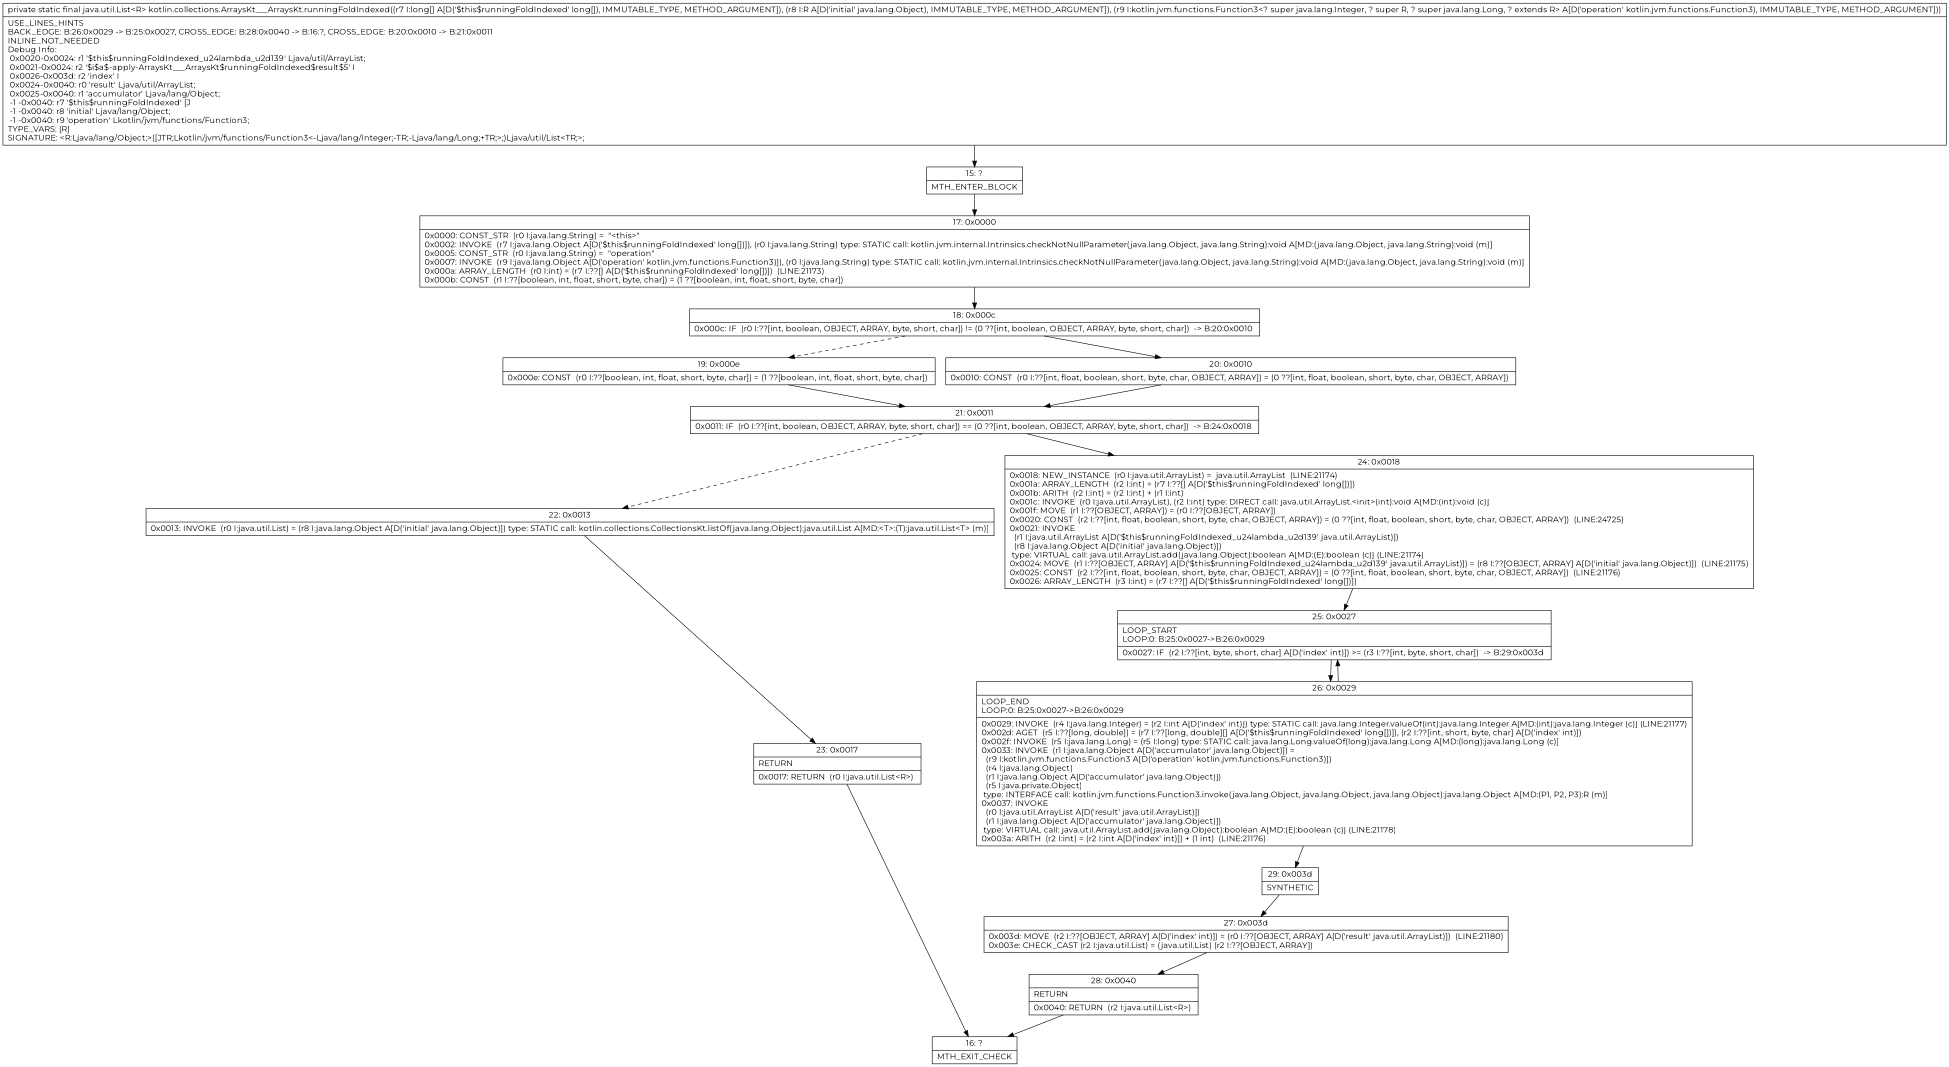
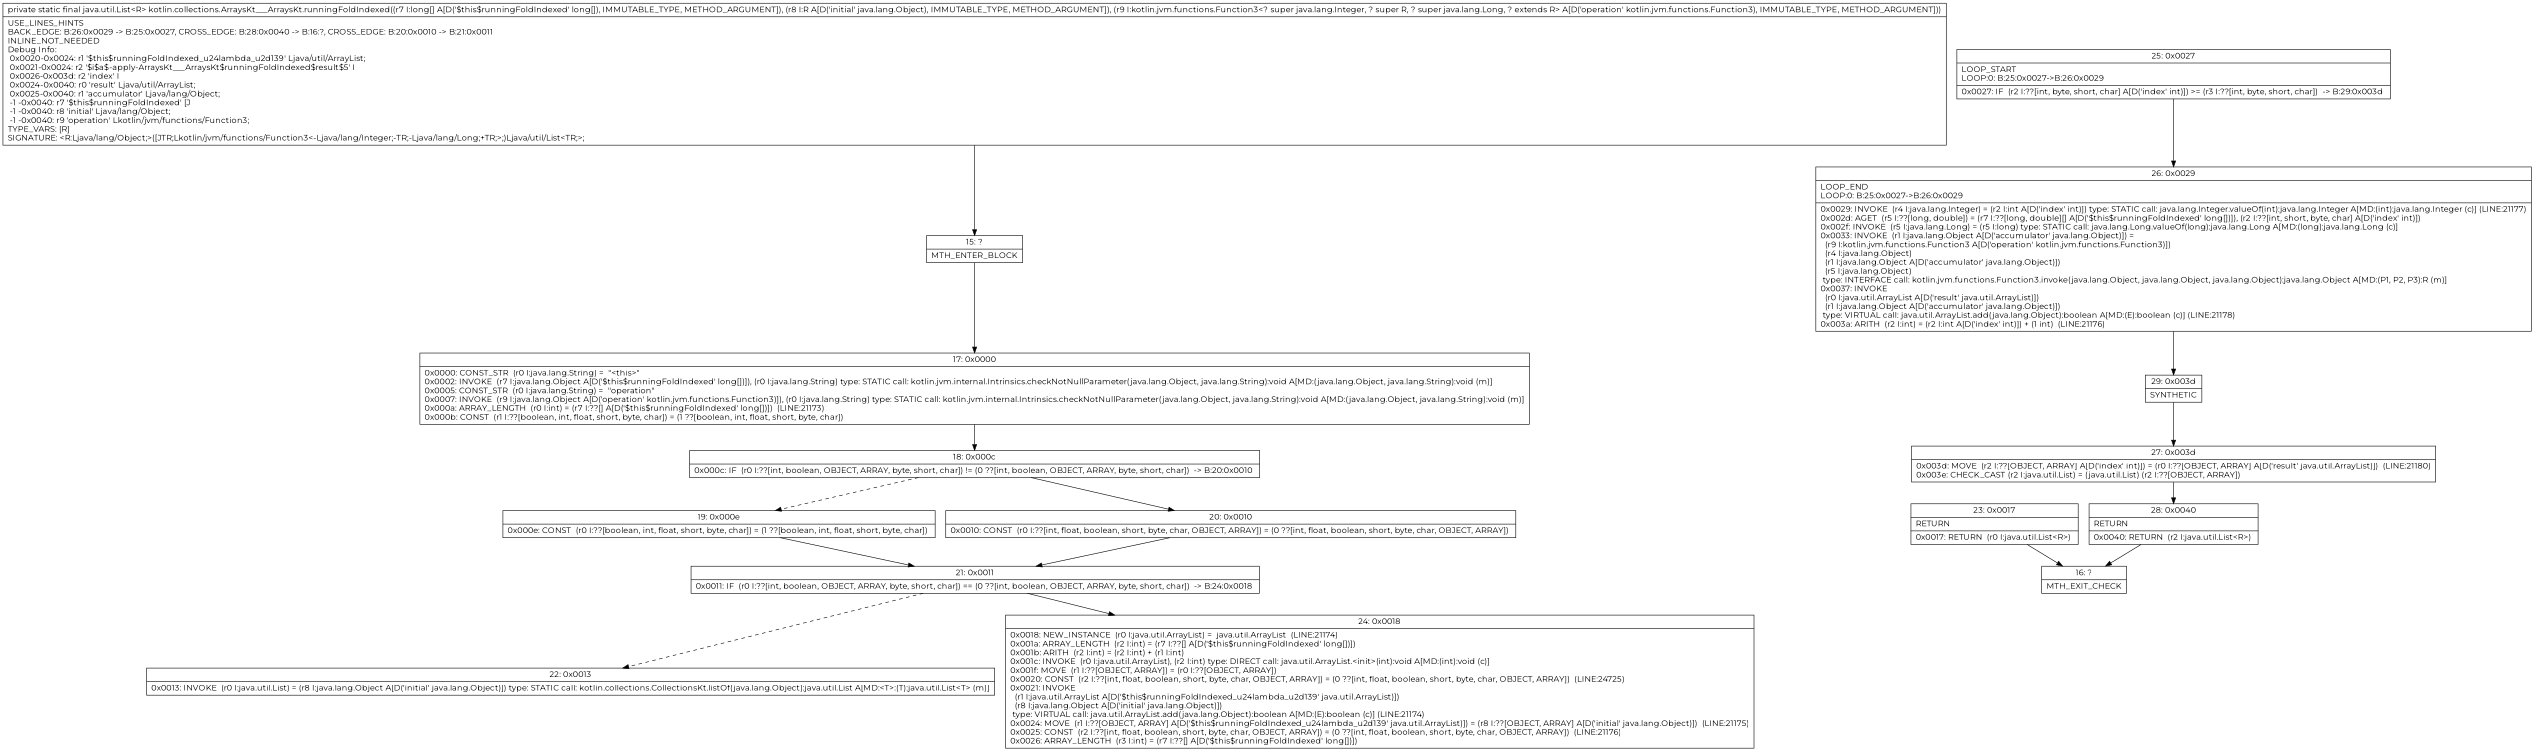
  digraph {
    fontname=Montserrat
    node [fontname=Montserrat shape=record]
    edge [fontname=Montserrat]
    n1 [label="{15\:\ ?|MTH_ENTER_BLOCK\l}"]
    n2 [label="{17\:\ 0x0000|0x0000: CONST_STR  (r0 I:java.lang.String) =  \"\<this\>\" \l0x0002: INVOKE  (r7 I:java.lang.Object A[D('$this$runningFoldIndexed' long[])]), (r0 I:java.lang.String) type: STATIC call: kotlin.jvm.internal.Intrinsics.checkNotNullParameter(java.lang.Object, java.lang.String):void A[MD:(java.lang.Object, java.lang.String):void (m)]\l0x0005: CONST_STR  (r0 I:java.lang.String) =  \"operation\" \l0x0007: INVOKE  (r9 I:java.lang.Object A[D('operation' kotlin.jvm.functions.Function3)]), (r0 I:java.lang.String) type: STATIC call: kotlin.jvm.internal.Intrinsics.checkNotNullParameter(java.lang.Object, java.lang.String):void A[MD:(java.lang.Object, java.lang.String):void (m)]\l0x000a: ARRAY_LENGTH  (r0 I:int) = (r7 I:??[] A[D('$this$runningFoldIndexed' long[])])  (LINE:21173)\l0x000b: CONST  (r1 I:??[boolean, int, float, short, byte, char]) = (1 ??[boolean, int, float, short, byte, char]) \l}"]
    n3 [label="{18\:\ 0x000c|0x000c: IF  (r0 I:??[int, boolean, OBJECT, ARRAY, byte, short, char]) != (0 ??[int, boolean, OBJECT, ARRAY, byte, short, char])  \-\> B:20:0x0010 \l}"]
    n4 [label="{19\:\ 0x000e|0x000e: CONST  (r0 I:??[boolean, int, float, short, byte, char]) = (1 ??[boolean, int, float, short, byte, char]) \l}"]
    n5 [label="{20\:\ 0x0010|0x0010: CONST  (r0 I:??[int, float, boolean, short, byte, char, OBJECT, ARRAY]) = (0 ??[int, float, boolean, short, byte, char, OBJECT, ARRAY]) \l}"]
    n6 [label="{21\:\ 0x0011|0x0011: IF  (r0 I:??[int, boolean, OBJECT, ARRAY, byte, short, char]) == (0 ??[int, boolean, OBJECT, ARRAY, byte, short, char])  \-\> B:24:0x0018 \l}"]
    n7 [label="{22\:\ 0x0013|0x0013: INVOKE  (r0 I:java.util.List) = (r8 I:java.lang.Object A[D('initial' java.lang.Object)]) type: STATIC call: kotlin.collections.CollectionsKt.listOf(java.lang.Object):java.util.List A[MD:\<T\>:(T):java.util.List\<T\> (m)]\l}"]
    n8 [label="{24\:\ 0x0018|0x0018: NEW_INSTANCE  (r0 I:java.util.ArrayList) =  java.util.ArrayList  (LINE:21174)\l0x001a: ARRAY_LENGTH  (r2 I:int) = (r7 I:??[] A[D('$this$runningFoldIndexed' long[])]) \l0x001b: ARITH  (r2 I:int) = (r2 I:int) + (r1 I:int) \l0x001c: INVOKE  (r0 I:java.util.ArrayList), (r2 I:int) type: DIRECT call: java.util.ArrayList.\<init\>(int):void A[MD:(int):void (c)]\l0x001f: MOVE  (r1 I:??[OBJECT, ARRAY]) = (r0 I:??[OBJECT, ARRAY]) \l0x0020: CONST  (r2 I:??[int, float, boolean, short, byte, char, OBJECT, ARRAY]) = (0 ??[int, float, boolean, short, byte, char, OBJECT, ARRAY])  (LINE:24725)\l0x0021: INVOKE  \l  (r1 I:java.util.ArrayList A[D('$this$runningFoldIndexed_u24lambda_u2d139' java.util.ArrayList)])\l  (r8 I:java.lang.Object A[D('initial' java.lang.Object)])\l type: VIRTUAL call: java.util.ArrayList.add(java.lang.Object):boolean A[MD:(E):boolean (c)] (LINE:21174)\l0x0024: MOVE  (r1 I:??[OBJECT, ARRAY] A[D('$this$runningFoldIndexed_u24lambda_u2d139' java.util.ArrayList)]) = (r8 I:??[OBJECT, ARRAY] A[D('initial' java.lang.Object)])  (LINE:21175)\l0x0025: CONST  (r2 I:??[int, float, boolean, short, byte, char, OBJECT, ARRAY]) = (0 ??[int, float, boolean, short, byte, char, OBJECT, ARRAY])  (LINE:21176)\l0x0026: ARRAY_LENGTH  (r3 I:int) = (r7 I:??[] A[D('$this$runningFoldIndexed' long[])]) \l}"]
    n9 [label="{23\:\ 0x0017|RETURN\l|0x0017: RETURN  (r0 I:java.util.List\<R\>) \l}"]
    n10 [label="{25\:\ 0x0027|LOOP_START\lLOOP:0: B:25:0x0027\-\>B:26:0x0029\l|0x0027: IF  (r2 I:??[int, byte, short, char] A[D('index' int)]) \>= (r3 I:??[int, byte, short, char])  \-\> B:29:0x003d \l}"]
    n11 [label="{16\:\ ?|MTH_EXIT_CHECK\l}"]
-   n12 [label="{26\:\ 0x0029|LOOP_END\lLOOP:0: B:25:0x0027\-\>B:26:0x0029\l|0x0029: INVOKE  (r4 I:java.lang.Integer) = (r2 I:int A[D('index' int)]) type: STATIC call: java.lang.Integer.valueOf(int):java.lang.Integer A[MD:(int):java.lang.Integer (c)] (LINE:21177)\l0x002d: AGET  (r5 I:??[long, double]) = (r7 I:??[long, double][] A[D('$this$runningFoldIndexed' long[])]), (r2 I:??[int, short, byte, char] A[D('index' int)]) \l0x002f: INVOKE  (r5 I:java.lang.Long) = (r5 I:long) type: STATIC call: java.lang.Long.valueOf(long):java.lang.Long A[MD:(long):java.lang.Long (c)]\l0x0033: INVOKE  (r1 I:java.lang.Object A[D('accumulator' java.lang.Object)]) = \l  (r9 I:kotlin.jvm.functions.Function3 A[D('operation' kotlin.jvm.functions.Function3)])\l  (r4 I:java.lang.Object)\l  (r1 I:java.lang.Object A[D('accumulator' java.lang.Object)])\l  (r5 I:java.private.Object)\l type: INTERFACE call: kotlin.jvm.functions.Function3.invoke(java.lang.Object, java.lang.Object, java.lang.Object):java.lang.Object A[MD:(P1, P2, P3):R (m)]\l0x0037: INVOKE  \l  (r0 I:java.util.ArrayList A[D('result' java.util.ArrayList)])\l  (r1 I:java.lang.Object A[D('accumulator' java.lang.Object)])\l type: VIRTUAL call: java.util.ArrayList.add(java.lang.Object):boolean A[MD:(E):boolean (c)] (LINE:21178)\l0x003a: ARITH  (r2 I:int) = (r2 I:int A[D('index' int)]) + (1 int)  (LINE:21176)\l}"]
+   n12 [label="{26\:\ 0x0029|LOOP_END\lLOOP:0: B:25:0x0027\-\>B:26:0x0029\l|0x0029: INVOKE  (r4 I:java.lang.Integer) = (r2 I:int A[D('index' int)]) type: STATIC call: java.lang.Integer.valueOf(int):java.lang.Integer A[MD:(int):java.lang.Integer (c)] (LINE:21177)\l0x002d: AGET  (r5 I:??[long, double]) = (r7 I:??[long, double][] A[D('$this$runningFoldIndexed' long[])]), (r2 I:??[int, short, byte, char] A[D('index' int)]) \l0x002f: INVOKE  (r5 I:java.lang.Long) = (r5 I:long) type: STATIC call: java.lang.Long.valueOf(long):java.lang.Long A[MD:(long):java.lang.Long (c)]\l0x0033: INVOKE  (r1 I:java.lang.Object A[D('accumulator' java.lang.Object)]) = \l  (r9 I:kotlin.jvm.functions.Function3 A[D('operation' kotlin.jvm.functions.Function3)])\l  (r4 I:java.lang.Object)\l  (r1 I:java.lang.Object A[D('accumulator' java.lang.Object)])\l  (r5 I:java.lang.Object)\l type: INTERFACE call: kotlin.jvm.functions.Function3.invoke(java.lang.Object, java.lang.Object, java.lang.Object):java.lang.Object A[MD:(P1, P2, P3):R (m)]\l0x0037: INVOKE  \l  (r0 I:java.util.ArrayList A[D('result' java.util.ArrayList)])\l  (r1 I:java.lang.Object A[D('accumulator' java.lang.Object)])\l type: VIRTUAL call: java.util.ArrayList.add(java.lang.Object):boolean A[MD:(E):boolean (c)] (LINE:21178)\l0x003a: ARITH  (r2 I:int) = (r2 I:int A[D('index' int)]) + (1 int)  (LINE:21176)\l}"]
    n13 [label="{29\:\ 0x003d|SYNTHETIC\l}"]
    n14 [label="{27\:\ 0x003d|0x003d: MOVE  (r2 I:??[OBJECT, ARRAY] A[D('index' int)]) = (r0 I:??[OBJECT, ARRAY] A[D('result' java.util.ArrayList)])  (LINE:21180)\l0x003e: CHECK_CAST (r2 I:java.util.List) = (java.util.List) (r2 I:??[OBJECT, ARRAY]) \l}"]
    n15 [label="{28\:\ 0x0040|RETURN\l|0x0040: RETURN  (r2 I:java.util.List\<R\>) \l}"]
    n16 [label="{private static final java.util.List\<R\> kotlin.collections.ArraysKt___ArraysKt.runningFoldIndexed((r7 I:long[] A[D('$this$runningFoldIndexed' long[]), IMMUTABLE_TYPE, METHOD_ARGUMENT]), (r8 I:R A[D('initial' java.lang.Object), IMMUTABLE_TYPE, METHOD_ARGUMENT]), (r9 I:kotlin.jvm.functions.Function3\<? super java.lang.Integer, ? super R, ? super java.lang.Long, ? extends R\> A[D('operation' kotlin.jvm.functions.Function3), IMMUTABLE_TYPE, METHOD_ARGUMENT]))  | USE_LINES_HINTS\lBACK_EDGE: B:26:0x0029 \-\> B:25:0x0027, CROSS_EDGE: B:28:0x0040 \-\> B:16:?, CROSS_EDGE: B:20:0x0010 \-\> B:21:0x0011\lINLINE_NOT_NEEDED\lDebug Info:\l  0x0020\-0x0024: r1 '$this$runningFoldIndexed_u24lambda_u2d139' Ljava\/util\/ArrayList;\l  0x0021\-0x0024: r2 '$i$a$\-apply\-ArraysKt___ArraysKt$runningFoldIndexed$result$5' I\l  0x0026\-0x003d: r2 'index' I\l  0x0024\-0x0040: r0 'result' Ljava\/util\/ArrayList;\l  0x0025\-0x0040: r1 'accumulator' Ljava\/lang\/Object;\l  \-1 \-0x0040: r7 '$this$runningFoldIndexed' [J\l  \-1 \-0x0040: r8 'initial' Ljava\/lang\/Object;\l  \-1 \-0x0040: r9 'operation' Lkotlin\/jvm\/functions\/Function3;\lTYPE_VARS: [R]\lSIGNATURE: \<R:Ljava\/lang\/Object;\>([JTR;Lkotlin\/jvm\/functions\/Function3\<\-Ljava\/lang\/Integer;\-TR;\-Ljava\/lang\/Long;+TR;\>;)Ljava\/util\/List\<TR;\>;\l}"]
    n1 -> n2
    n2 -> n3
    n3 -> n4 [style=dashed]
    n3 -> n5
    n4 -> n6
    n5 -> n6
    n6 -> n7 [style=dashed]
    n6 -> n8
-   n7 -> n9
-   n8 -> n10
    n9 -> n11
    n10 -> n12 [style=solid]
-   n12 -> n10
    n12 -> n13
    n13 -> n14
    n14 -> n15
    n15 -> n11
    n16 -> n1
  }
